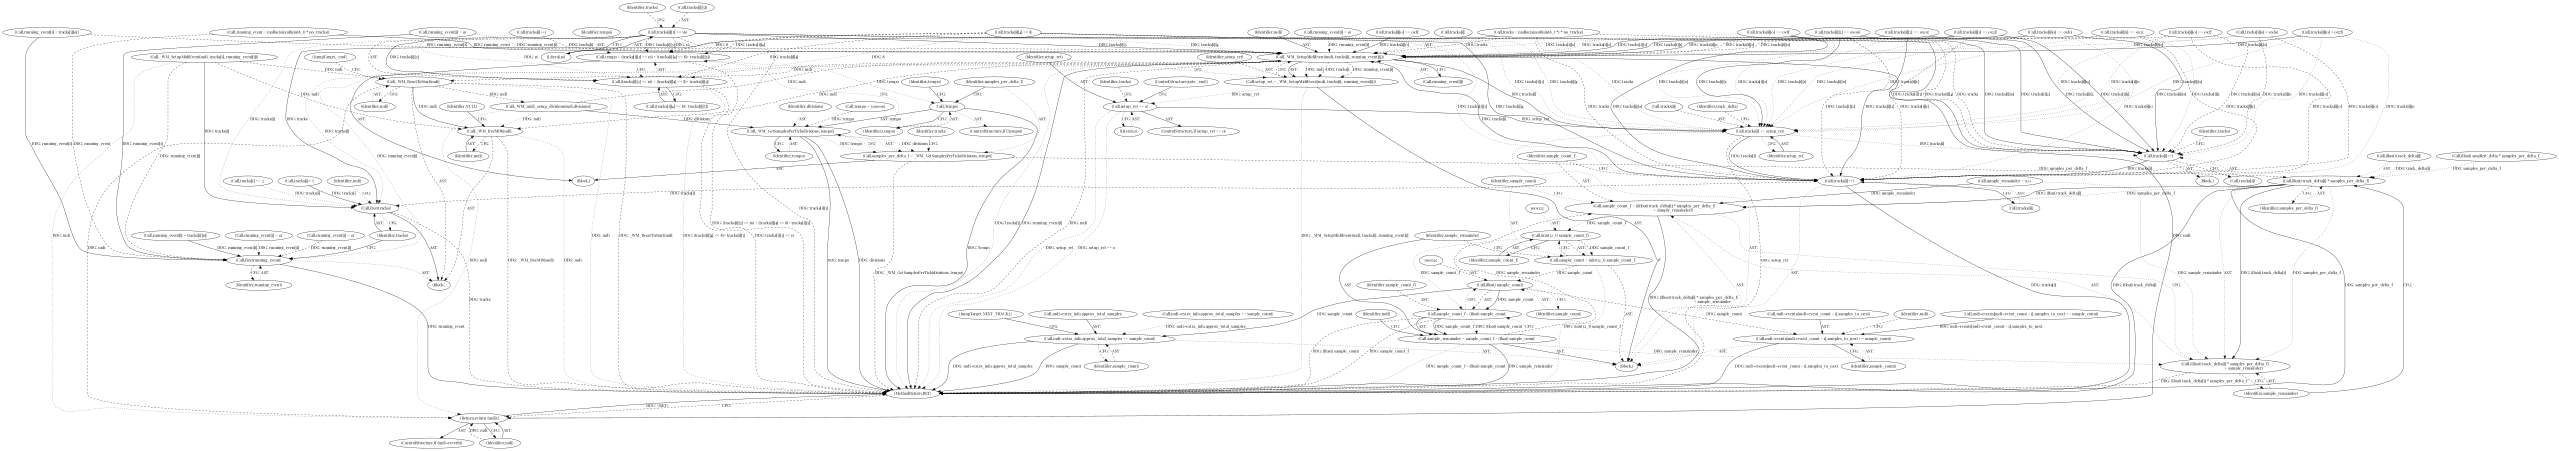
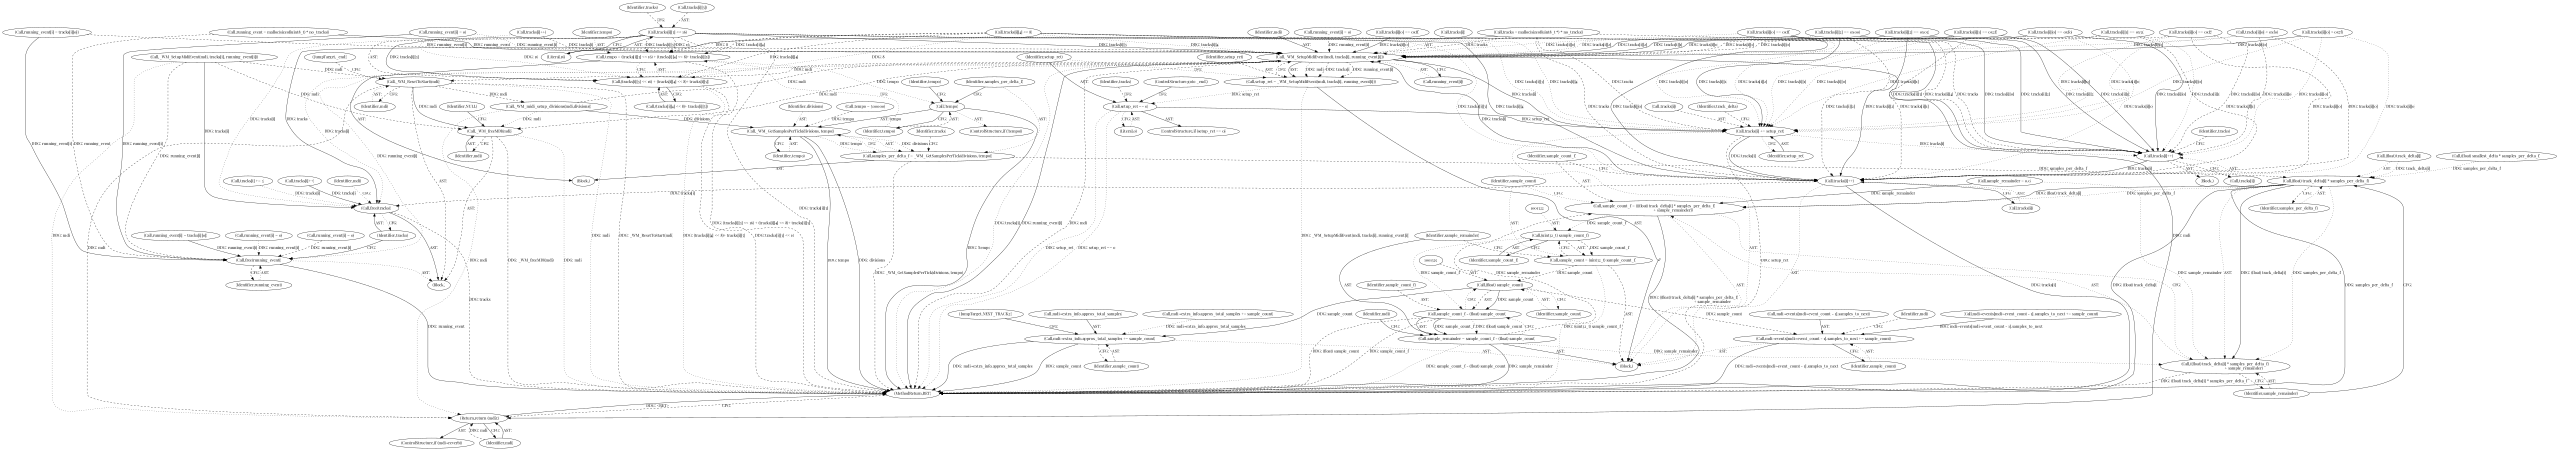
  digraph {
    fontname="Playfair Display"
    node [fontname="Playfair Display"]
    edge [fontname="Playfair Display" style=dotted]
    n1 [label="(Call,tracks[i][3] << 16)"]
    n2 [label="(Call,_WM_SetupMidiEvent(mdi, tracks[i], running_event[i]))"]
    n3 [label="(Call,tracks[i] += setup_ret)"]
    n4 [label="(Call,tracks[i]++)"]
    n5 [label="(Call,tracks[i]++)"]
    n6 [label="(Call,tempo = (tracks[i][3] << 16) + (tracks[i][4] << 8)+ tracks[i][5])"]
    n7 [label="(Call,(tracks[i][3] << 16) + (tracks[i][4] << 8)+ tracks[i][5])"]
    n8 [label="(Literal,16)"]
    n9 [label="(MethodReturn,RET)"]
    n10 [label="(Call,setup_ret = _WM_SetupMidiEvent(mdi, tracks[i], running_event[i]))"]
    n11 [label="(Call,free(tracks))"]
    n12 [label="(Call,_WM_ResetToStart(mdi))"]
    n13 [label="(Return,return (mdi);)"]
    n14 [label="(Call,_WM_freeMDI(mdi))"]
    n15 [label="(Call,free(running_event))"]
    n16 [label="(Call,running_event[i])"]
    n17 [label="(Block,)"]
    n18 [label="(Identifier,setup_ret)"]
    n19 [label="(Block,)"]
    n20 [label="(Call,tracks[i])"]
    n21 [label="(Call,tracks[i])"]
    n22 [label="(Call,!tempo)"]
    n23 [label="(Block,)"]
    n24 [label="(Call,(tracks[i][4] << 8)+ tracks[i][5])"]
    n25 [label="(Call,setup_ret == 0)"]
    n26 [label="(Block,)"]
    n27 [label="(Identifier,tracks)"]
    n28 [label="(Identifier,mdi)"]
    n29 [label="(Call,_WM_midi_setup_divisions(mdi,divisions))"]
    n30 [label="(ControlStructure,if (mdi->reverb))"]
    n31 [label="(Identifier,mdi)"]
    n32 [label="(Identifier,mdi)"]
    n33 [label="(Identifier,running_event)"]
    n34 [label="(Literal,0)"]
    n35 [label="(ControlStructure,if (setup_ret == 0))"]
    n36 [label="(Call,_WM_GetSamplesPerTick(divisions, tempo))"]
    n37 [label="(ControlStructure,if (!tempo))"]
    n38 [label="(Identifier,tempo)"]
    n39 [label="(Call,samples_per_delta_f = _WM_GetSamplesPerTick(divisions, tempo))"]
    n40 [label="(Identifier,tempo)"]
    n41 [label="(Call,(float) track_delta[i] * samples_per_delta_f)"]
    n42 [label="(Call,sample_count_f = (((float) track_delta[i] * samples_per_delta_f)\n                                   + sample_remainder))"]
    n43 [label="(Call,((float) track_delta[i] * samples_per_delta_f)\n                                   + sample_remainder)"]
    n44 [label="(Identifier,samples_per_delta_f)"]
    n45 [label="(Call,(uint32_t) sample_count_f)"]
    n46 [label="(Identifier,sample_remainder)"]
    n47 [label="(Call,sample_count = (uint32_t) sample_count_f)"]
    n48 [label="(Call,sample_count_f - (float) sample_count)"]
    n49 [label="(Identifier,sample_count_f)"]
    n50 [label="(Call,(float) sample_count)"]
    n51 [label="(Call,sample_remainder = sample_count_f - (float) sample_count)"]
    n52 [label="(Call,mdi->events[mdi->event_count - 1].samples_to_next += sample_count)"]
    n53 [label="(Call,mdi->extra_info.approx_total_samples += sample_count)"]
    n54 [label="(Identifier,sample_count)"]
    n55 [label="(Identifier,sample_count)"]
    n56 [label="(Identifier,sample_count)"]
    n57 [label="(Identifier,mdi)"]
    n58 [label="(Call,tracks[i]++)"]
    n59 [label="(Call,(float) track_delta[i])"]
    n60 [label="(Identifier,sample_count_f)"]
    n61 [label="(Call,tracks[i][0] == 0xff)"]
    n62 [label="(Identifier,setup_ret)"]
    n63 [label="(Identifier,divisions)"]
    n64 [label="(Call,running_event[i] = tracks[i][0])"]
    n65 [label="(Identifier,sample_count)"]
    n66 [label="(Identifier,tempo)"]
    n67 [label="(Call,tracks[i] += 3)"]
    n68 [label="(Identifier,tracks)"]
    n69 [label="(Call,running_event[i] = 0)"]
    n70 [label="(Call,tracks[i][0] < 0xf0)"]
    n71 [label="(Identifier,samples_per_delta_f)"]
    n72 [label="(Call,mdi->extra_info.approx_total_samples += sample_count)"]
    n73 [label="(Identifier,mdi)"]
    n74 [label="(Call,tracks[i][4] << 8)"]
    n75 [label="(Call,tracks[i][0] == 0xf7)"]
    n76 [label="(Identifier,sample_count_f)"]
    n77 [label="(Call,tracks[i][1] == 0x2f)"]
    n78 [label="(Call,tracks[i])"]
    n79 [label="(Call,sample_remainder = 0.0)"]
    n80 [label="(Call,running_event[i] = 0)"]
    n81 [label="(Identifier,NULL)"]
    n82 [label="(Call,tracks[i][1] == 0x51)"]
    n83 [label="(Identifier,sample_remainder)"]
    n84 [label="(Call,tracks[i][0] == 0xff)"]
    n85 [label="(Call,(float) smallest_delta * samples_per_delta_f)"]
    n86 [label="(Identifier,track_delta)"]
    n87 [label="(JumpTarget,NEXT_TRACK2:)"]
    n88 [label="(Call,tracks = malloc(sizeof(uint8_t *) * no_tracks))"]
    n89 [label="(Call,mdi->extra_info.approx_total_samples)"]
    n90 [label="(Call,tracks[i][2] == 0x03)"]
    n91 [label="(ControlStructure,goto _end;)"]
    n92 [label="(Identifier,mdi)"]
    n93 [label="(Call,tracks[i][0] > 0x7f)"]
    n94 [label="(Call,running_event[i] = tracks[i][0])"]
    n95 [label="(Call,running_event[i] = 0)"]
    n96 [label="(Call,mdi->events[mdi->event_count - 1].samples_to_next)"]
    n97 [label="(Call,tracks[i]++)"]
    n98 [label="(Identifier,mdi)"]
    n99 [label="(Call,mdi->events[mdi->event_count - 1].samples_to_next += sample_count)"]
    n100 [label="(Call,tempo = 500000)"]
    n101 [label="(Call,tracks[i][2] == 0x00)"]
    n102 [label="(Identifier,setup_ret)"]
    n103 [label="(Identifier,tracks)"]
    n104 [label="(Call,tracks[i][0] == 0xf0)"]
    n105 [label="(Call,running_event = malloc(sizeof(uint8_t) * no_tracks))"]
    n106 [label="(JumpTarget,_end:)"]
    n107 [label="(Call,tracks[i])"]
    n108 [label="(Call,_WM_SetupMidiEvent(mdi, tracks[i], running_event[i]))"]
    n109 [label="(Call,tracks[i][3])"]
    n110 [label="(Identifier,tracks)"]
    n111 [label="(Call,running_event[i] = 0)"]
    n112 [label="(Identifier,tempo)"]
    n113 [label="(Identifier,tracks)"]
    1001322
    1001329
    n1 -> n2 [label="DDG: tracks[i][3]" style=solid]
    n1 -> n3 [label="DDG: tracks[i][3]"]
    n1 -> n4 [label="DDG: tracks[i][3]" style=solid]
    n1 -> n5 [label="DDG: tracks[i][3]"]
    n1 -> n6 [label="DDG: tracks[i][3]" style=dashed]
    n1 -> n6 [label="DDG: 16" style=dashed]
    n1 -> n7 [label="AST: " style=dashed]
    n1 -> n7 [label="DDG: tracks[i][3]" style=solid]
    n1 -> n7 [label="DDG: 16"]
    n1 -> n8 [label="CFG: " style=solid]
    n1 -> n9 [label="DDG: tracks[i][3]" style=dashed]
    n2 -> n3 [label="DDG: tracks[i]" style=solid]
    n2 -> n9 [label="DDG: mdi" style=dashed]
    n2 -> n9 [label="DDG: tracks[i]"]
    n2 -> n9 [label="DDG: running_event[i]" style=solid]
    n2 -> n10 [label="AST: " style=solid]
    n2 -> n10 [label="DDG: mdi"]
    n2 -> n10 [label="DDG: tracks[i]" style=dashed]
    n2 -> n10 [label="DDG: running_event[i]" style=dashed]
    n2 -> n11 [label="DDG: tracks[i]"]
    n2 -> n12 [label="DDG: mdi" style=dashed]
    n2 -> n13 [label="DDG: mdi" style=solid]
    n2 -> n14 [label="DDG: mdi" style=dashed]
    n2 -> n15 [label="DDG: running_event[i]"]
    n2 -> n16 [label="CFG: " style=solid]
    n3 -> n4 [label="DDG: tracks[i]"]
    n3 -> n5 [label="DDG: tracks[i]" style=solid]
    n3 -> n9 [label="DDG: setup_ret" style=dashed]
    n3 -> n17 [label="AST: "]
    n3 -> n18 [label="CFG: "]
    n4 -> n5 [label="DDG: tracks[i]" style=solid]
    n4 -> n19 [label="AST: " style=dashed]
    n4 -> n20 [label="CFG: " style=dashed]
    n5 -> n2 [label="DDG: tracks[i]" style=solid]
    n5 -> n9 [label="DDG: tracks[i]" style=solid]
    n5 -> n11 [label="DDG: tracks[i]" style=dashed]
    n5 -> n17 [label="AST: "]
    n5 -> n21 [label="CFG: " style=solid]
    n6 -> n7 [label="CFG: "]
    n6 -> n9 [label="DDG: (tracks[i][3] << 16) + (tracks[i][4] << 8)+ tracks[i][5]" style=dashed]
    n6 -> n22 [label="DDG: tempo"]
    n6 -> n23 [label="AST: " style=solid]
    n7 -> n6 [label="AST: "]
    n7 -> n9 [label="DDG: (tracks[i][4] << 8)+ tracks[i][5]"]
    n7 -> n9 [label="DDG: tracks[i][3] << 16" style=dashed]
    n7 -> n24 [label="CFG: " style=solid]
    n8 -> n1 [label="AST: " style=solid]
    n9 -> n13 [label="CFG: " style=dashed]
    n10 -> n2 [label="CFG: " style=dashed]
    n10 -> n9 [label="DDG: _WM_SetupMidiEvent(mdi, tracks[i], running_event[i])"]
    n10 -> n17 [label="AST: " style=solid]
    n10 -> n25 [label="DDG: setup_ret"]
    n11 -> n9 [label="DDG: tracks" style=dashed]
    n11 -> n26 [label="AST: " style=solid]
    n11 -> n27 [label="CFG: "]
    n12 -> n9 [label="DDG: _WM_ResetToStart(mdi)" style=dashed]
    n12 -> n9 [label="DDG: mdi"]
    n12 -> n13 [label="DDG: mdi" style=dashed]
    n12 -> n14 [label="DDG: mdi" style=solid]
    n12 -> n26 [label="AST: " style=dashed]
    n12 -> n28 [label="CFG: " style=dashed]
    n12 -> n29 [label="DDG: mdi" style=dashed]
    n13 -> n9 [label="DDG: <RET>" style=solid]
    n13 -> n30 [label="AST: " style=solid]
    n13 -> n31 [label="CFG: " style=solid]
    n14 -> n9 [label="DDG: mdi"]
    n14 -> n9 [label="DDG: _WM_freeMDI(mdi)" style=dashed]
    n14 -> n26 [label="AST: " style=dashed]
    n14 -> n32 [label="CFG: " style=dashed]
    n15 -> n9 [label="DDG: running_event" style=solid]
    n15 -> n26 [label="AST: "]
    n15 -> n33 [label="CFG: " style=dashed]
    n16 -> n2 [label="AST: "]
    n18 -> n3 [label="AST: " style=solid]
    n20 -> n4 [label="AST: "]
    n21 -> n5 [label="AST: "]
    n22 -> n9 [label="DDG: !tempo" style=solid]
    n22 -> n36 [label="AST: tempo" style=solid]
    n22 -> n37 [label="AST: "]
    n22 -> n38 [label="CFG: " style=solid]
    n24 -> n7 [label="AST: " style=solid]
    n25 -> n3 [label="DDG: setup_ret" style=solid]
    n25 -> n9 [label="DDG: setup_ret"]
    n25 -> n9 [label="DDG: setup_ret == 0"]
    n25 -> n34 [label="CFG: "]
    n25 -> n35 [label="AST: " style=solid]
    n27 -> n11 [label="AST: " style=solid]
    n27 -> n15 [label="CFG: " style=solid]
    n28 -> n12 [label="AST: "]
    n29 -> n2 [label="DDG: mdi" style=dashed]
    n29 -> n13 [label="DDG: mdi"]
    n29 -> n14 [label="DDG: mdi"]
    n29 -> n36 [label="DDG: divisions" style=solid]
    n31 -> n13 [label="AST: " style=solid]
    n31 -> n13 [label="DDG: mdi" style=dashed]
    n32 -> n14 [label="AST: " style=solid]
    n33 -> n15 [label="AST: "]
    n34 -> n25 [label="AST: "]
    n36 -> n9 [label="DDG: tempo" style=solid]
    n36 -> n9 [label="DDG: divisions" style=solid]
    n36 -> n39 [label="AST: "]
    n36 -> n39 [label="DDG: divisions"]
    n36 -> n39 [label="DDG: tempo"]
    n36 -> n40 [label="CFG: " style=solid]
    n38 -> n6 [label="CFG: "]
    n38 -> n22 [label="AST: " style=dashed]
    n39 -> n9 [label="DDG: _WM_GetSamplesPerTick(divisions, tempo)" style=dashed]
    n39 -> n23 [label="AST: " style=solid]
    n39 -> n36 [label="CFG: "]
    n39 -> n41 [label="DDG: samples_per_delta_f" style=dashed]
    n40 -> n36 [label="AST: "]
    n41 -> n9 [label="DDG: (float) track_delta[i]" style=solid]
    n41 -> n9 [label="DDG: samples_per_delta_f" style=solid]
    n41 -> n42 [label="DDG: (float) track_delta[i]" style=solid]
    n41 -> n42 [label="DDG: samples_per_delta_f"]
    n41 -> n43 [label="AST: "]
    n41 -> n43 [label="DDG: (float) track_delta[i]" style=solid]
    n41 -> n43 [label="DDG: samples_per_delta_f"]
    n41 -> n44 [label="CFG: " style=dashed]
    n42 -> n9 [label="DDG: ((float) track_delta[i] * samples_per_delta_f)\n                                   + sample_remainder" style=solid]
    n42 -> n17 [label="AST: "]
    n42 -> n43 [label="CFG: "]
    n42 -> n45 [label="DDG: sample_count_f"]
    n43 -> n9 [label="DDG: (float) track_delta[i] * samples_per_delta_f" style=dashed]
    n43 -> n42 [label="AST: "]
    n43 -> n46 [label="CFG: " style=dashed]
    n44 -> n41 [label="AST: "]
    n45 -> n47 [label="AST: " style=dashed]
    n45 -> n47 [label="DDG: sample_count_f" style=dashed]
    n45 -> n48 [label="DDG: sample_count_f"]
    n45 -> n49 [label="CFG: " style=solid]
    n46 -> n41 [label="CFG: " style=solid]
    n46 -> n43 [label="AST: " style=dashed]
    n47 -> n9 [label="DDG: (uint32_t) sample_count_f"]
    n47 -> n17 [label="AST: " style=dashed]
    n47 -> n45 [label="CFG: " style=dashed]
    n47 -> n50 [label="DDG: sample_count" style=dashed]
    n48 -> n9 [label="DDG: (float) sample_count" style=dashed]
    n48 -> n9 [label="DDG: sample_count_f" style=dashed]
    n48 -> n50 [label="CFG: "]
    n48 -> n51 [label="AST: " style=solid]
    n48 -> n51 [label="DDG: sample_count_f" style=solid]
    n48 -> n51 [label="DDG: (float) sample_count"]
    n49 -> n45 [label="AST: " style=solid]
    n50 -> n48 [label="AST: " style=dashed]
    n50 -> n48 [label="DDG: sample_count" style=solid]
    n50 -> n52 [label="DDG: sample_count" style=dashed]
    n50 -> n53 [label="DDG: sample_count" style=solid]
    n50 -> n54 [label="CFG: "]
    n51 -> n9 [label="DDG: sample_count_f - (float) sample_count"]
    n51 -> n9 [label="DDG: sample_remainder" style=solid]
    n51 -> n17 [label="AST: " style=solid]
    n51 -> n42 [label="DDG: sample_remainder" style=dashed]
    n51 -> n43 [label="DDG: sample_remainder"]
    n51 -> n48 [label="CFG: "]
    n52 -> n9 [label="DDG: mdi->events[mdi->event_count - 1].samples_to_next" style=solid]
    n52 -> n17 [label="AST: "]
    n52 -> n55 [label="CFG: " style=solid]
    n53 -> n9 [label="DDG: sample_count" style=solid]
    n53 -> n9 [label="DDG: mdi->extra_info.approx_total_samples" style=solid]
    n53 -> n17 [label="AST: "]
    n53 -> n56 [label="CFG: " style=dashed]
    n54 -> n50 [label="AST: "]
    n55 -> n52 [label="AST: "]
    n56 -> n53 [label="AST: " style=dashed]
    n57 -> n11 [label="CFG: "]
    n58 -> n2 [label="DDG: tracks[i]" style=dashed]
    n58 -> n11 [label="DDG: tracks[i]"]
    n59 -> n41 [label="AST: "]
    n59 -> n41 [label="DDG: track_delta[i]"]
    n60 -> n5 [label="CFG: " style=dashed]
    n60 -> n42 [label="AST: " style=dashed]
    n61 -> n2 [label="DDG: tracks[i][0]"]
    n61 -> n3 [label="DDG: tracks[i][0]"]
    n61 -> n4 [label="DDG: tracks[i][0]" style=solid]
    n61 -> n5 [label="DDG: tracks[i][0]" style=solid]
    n62 -> n10 [label="AST: " style=dashed]
    n63 -> n36 [label="AST: "]
    n64 -> n15 [label="DDG: running_event[i]" style=solid]
    n65 -> n42 [label="CFG: "]
    n65 -> n47 [label="AST: "]
    n66 -> n22 [label="CFG: " style=solid]
    n67 -> n11 [label="DDG: tracks[i]"]
    n68 -> n25 [label="CFG: " style=dashed]
    n69 -> n15 [label="DDG: running_event[i]"]
    n70 -> n2 [label="DDG: tracks[i][0]"]
    n70 -> n3 [label="DDG: tracks[i][0]"]
    n70 -> n4 [label="DDG: tracks[i][0]" style=dashed]
    n70 -> n5 [label="DDG: tracks[i][0]" style=dashed]
    n71 -> n22 [label="CFG: " style=solid]
    n71 -> n39 [label="AST: "]
    n72 -> n53 [label="DDG: mdi->extra_info.approx_total_samples"]
    n73 -> n2 [label="AST: " style=solid]
    n74 -> n2 [label="DDG: tracks[i][4]"]
    n74 -> n3 [label="DDG: tracks[i][4]"]
    n74 -> n4 [label="DDG: tracks[i][4]" style=dashed]
    n74 -> n5 [label="DDG: tracks[i][4]" style=solid]
    n74 -> n6 [label="DDG: tracks[i][4]" style=dashed]
    n74 -> n6 [label="DDG: 8" style=dashed]
    n74 -> n7 [label="DDG: tracks[i][4]" style=dashed]
    n74 -> n7 [label="DDG: 8"]
    n75 -> n2 [label="DDG: tracks[i][0]" style=dashed]
    n75 -> n3 [label="DDG: tracks[i][0]"]
    n75 -> n4 [label="DDG: tracks[i][0]" style=dashed]
    n75 -> n5 [label="DDG: tracks[i][0]" style=dashed]
    n76 -> n48 [label="AST: " style=dashed]
    n77 -> n2 [label="DDG: tracks[i][1]" style=solid]
    n77 -> n3 [label="DDG: tracks[i][1]"]
    n77 -> n4 [label="DDG: tracks[i][1]" style=solid]
    n77 -> n5 [label="DDG: tracks[i][1]" style=dashed]
    n78 -> n3 [label="AST: " style=dashed]
    n79 -> n42 [label="DDG: sample_remainder" style=solid]
    n79 -> n43 [label="DDG: sample_remainder"]
    n80 -> n2 [label="DDG: running_event[i]" style=dashed]
    n81 -> n14 [label="CFG: " style=solid]
    n82 -> n2 [label="DDG: tracks[i][1]" style=dashed]
    n82 -> n3 [label="DDG: tracks[i][1]"]
    n82 -> n4 [label="DDG: tracks[i][1]"]
    n82 -> n5 [label="DDG: tracks[i][1]" style=dashed]
    n83 -> n47 [label="CFG: " style=dashed]
    n83 -> n51 [label="AST: " style=solid]
    n84 -> n2 [label="DDG: tracks[i][0]" style=solid]
    n85 -> n41 [label="DDG: samples_per_delta_f"]
    n86 -> n3 [label="CFG: " style=dashed]
    n87 -> n53 [label="CFG: " style=solid]
    n88 -> n2 [label="DDG: tracks" style=dashed]
-   n88 -> n3 [label="DDG: tracks"]
+   n88 -> n3 [label="DDG: tracks" style=dashed]
    n88 -> n4 [label="DDG: tracks" style=dashed]
    n88 -> n5 [label="DDG: tracks" style=dashed]
    n88 -> n11 [label="DDG: tracks" style=solid]
    n89 -> n53 [label="AST: " style=solid]
    n90 -> n2 [label="DDG: tracks[i][2]" style=solid]
    n90 -> n3 [label="DDG: tracks[i][2]"]
    n90 -> n4 [label="DDG: tracks[i][2]" style=solid]
    n90 -> n5 [label="DDG: tracks[i][2]" style=solid]
    n91 -> n25 [label="CFG: " style=solid]
    n92 -> n51 [label="CFG: " style=solid]
    n93 -> n2 [label="DDG: tracks[i][0]" style=solid]
    n93 -> n3 [label="DDG: tracks[i][0]"]
    n93 -> n4 [label="DDG: tracks[i][0]"]
    n93 -> n5 [label="DDG: tracks[i][0]"]
    n94 -> n2 [label="DDG: running_event[i]" style=dashed]
    n94 -> n15 [label="DDG: running_event[i]" style=solid]
    n95 -> n15 [label="DDG: running_event[i]" style=dashed]
    n96 -> n52 [label="AST: " style=solid]
    n97 -> n11 [label="DDG: tracks[i]" style=solid]
    n98 -> n52 [label="CFG: " style=dashed]
    n99 -> n52 [label="DDG: mdi->events[mdi->event_count - 1].samples_to_next" style=solid]
    n100 -> n36 [label="DDG: tempo" style=dashed]
    n101 -> n2 [label="DDG: tracks[i][2]"]
    n101 -> n3 [label="DDG: tracks[i][2]" style=solid]
    n101 -> n4 [label="DDG: tracks[i][2]" style=solid]
    n101 -> n5 [label="DDG: tracks[i][2]" style=dashed]
    n102 -> n10 [label="CFG: "]
    n102 -> n25 [label="AST: " style=solid]
    n103 -> n1 [label="CFG: " style=dashed]
    n104 -> n2 [label="DDG: tracks[i][0]" style=solid]
    n104 -> n3 [label="DDG: tracks[i][0]"]
    n104 -> n4 [label="DDG: tracks[i][0]" style=solid]
    n104 -> n5 [label="DDG: tracks[i][0]"]
    n105 -> n2 [label="DDG: running_event" style=solid]
    n105 -> n15 [label="DDG: running_event" style=dashed]
    n106 -> n12 [label="CFG: " style=dashed]
    n107 -> n2 [label="AST: "]
    n108 -> n11 [label="DDG: tracks[i]" style=solid]
    n108 -> n12 [label="DDG: mdi" style=dashed]
    n108 -> n13 [label="DDG: mdi"]
    n108 -> n14 [label="DDG: mdi" style=dashed]
    n108 -> n15 [label="DDG: running_event[i]" style=dashed]
    n109 -> n1 [label="AST: " style=dashed]
    n110 -> n4 [label="CFG: " style=dashed]
    n111 -> n2 [label="DDG: running_event[i]"]
    n111 -> n15 [label="DDG: running_event[i]" style=solid]
    n112 -> n6 [label="AST: "]
    n113 -> n39 [label="CFG: " style=dashed]
    1001322 -> n45 [label="AST: "]
    1001329 -> n50 [label="AST: " style=dashed]
  }
